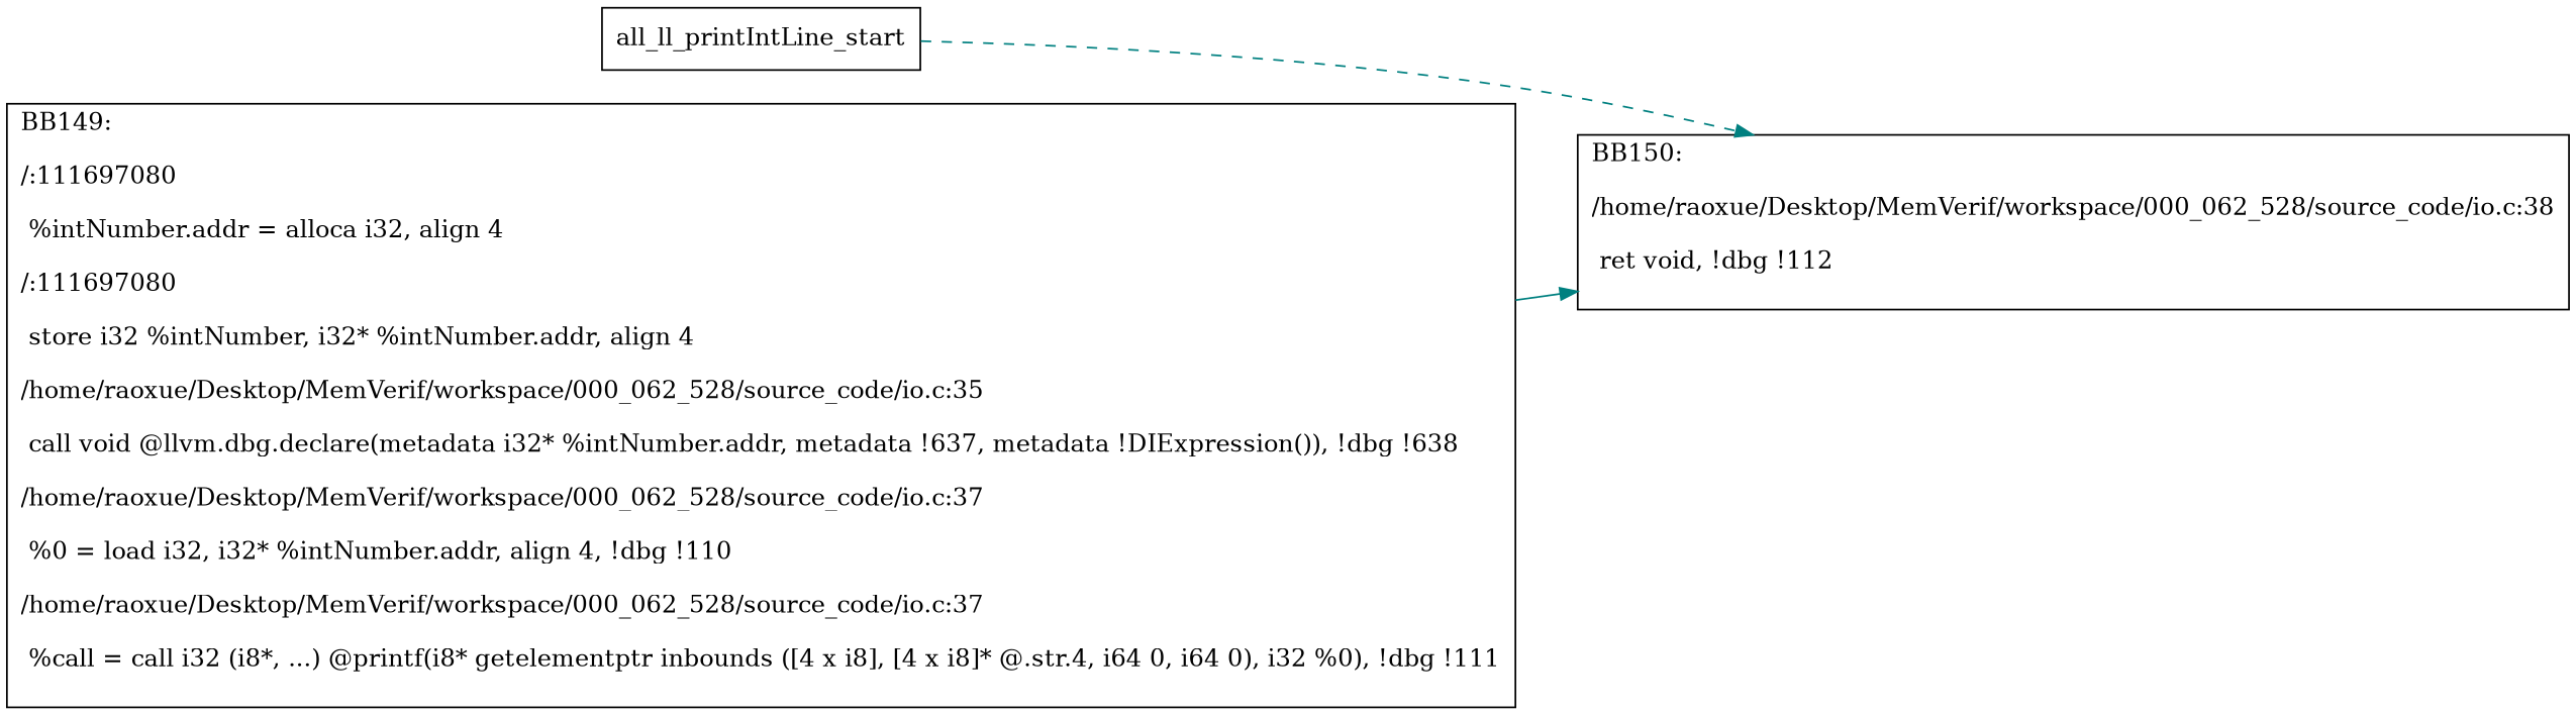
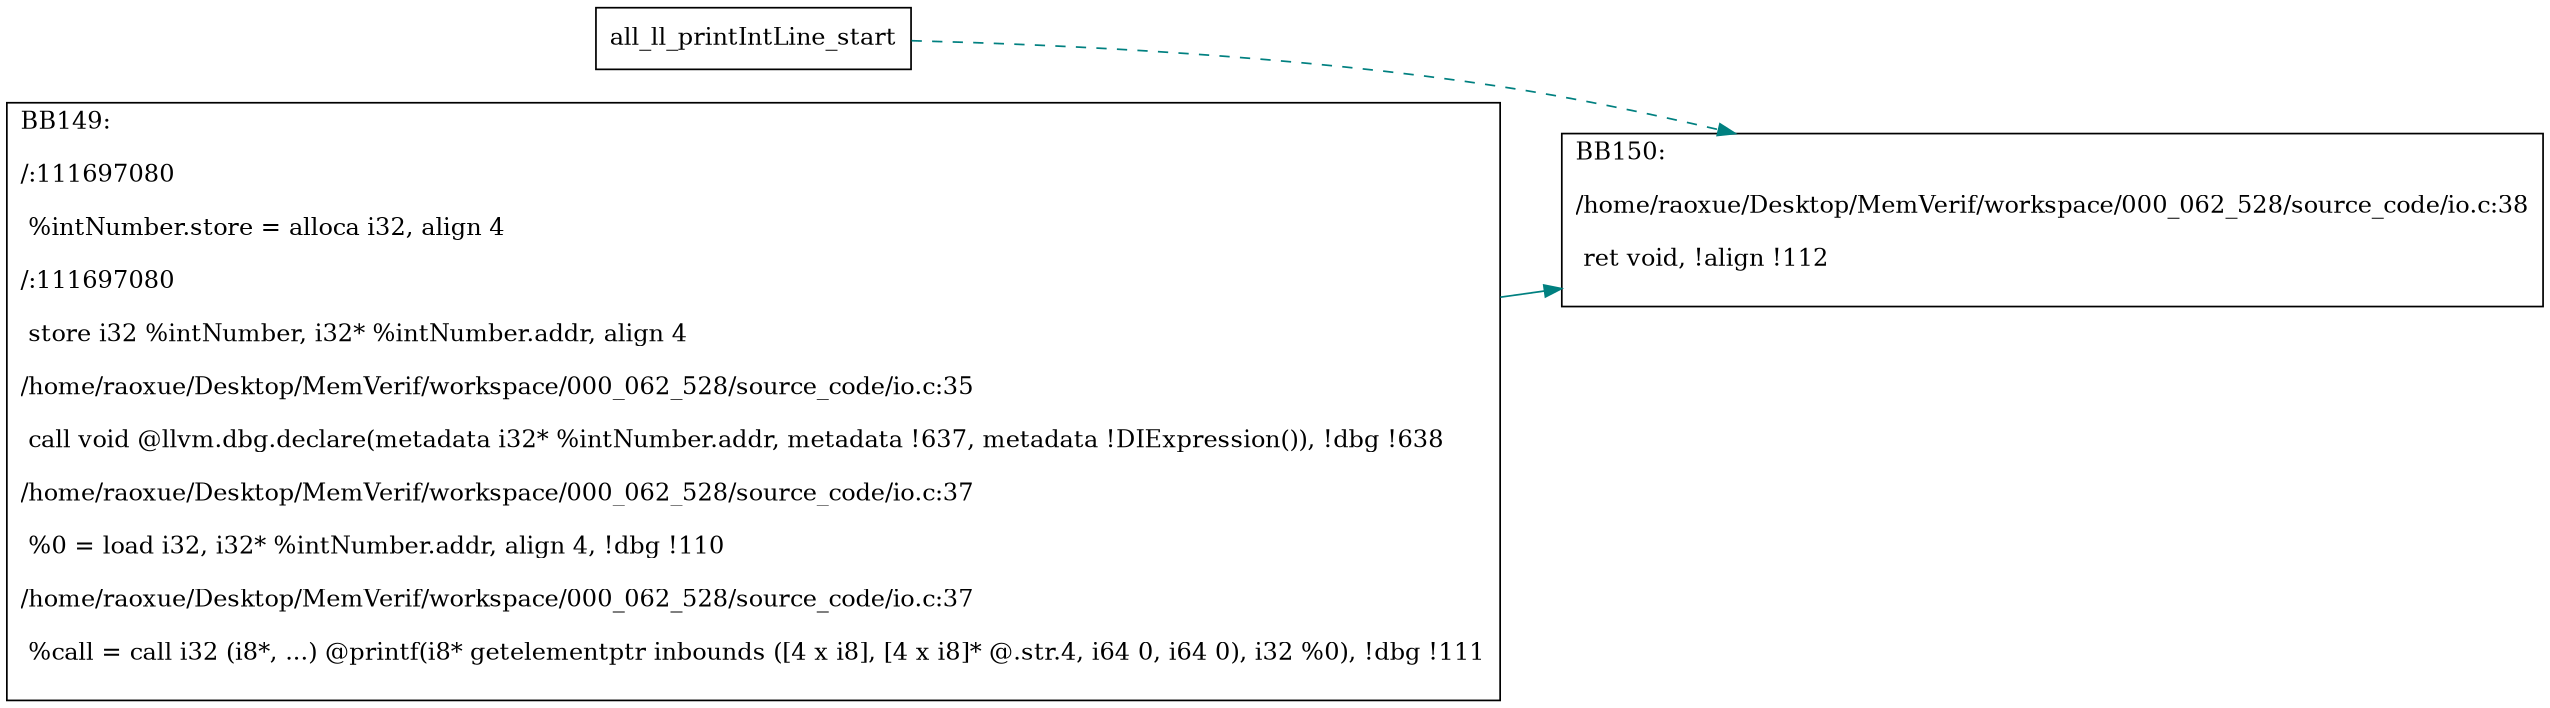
  digraph {
    fontname="DejaVu Serif"
    rankdir=LR
    node [fontname="DejaVu Serif" shape=record]
    edge [color=teal fontname="DejaVu Serif"]
    n1 [label="{all_ll_printIntLine_start}"]
-   n2 [label="{BB150:\l\l/home/raoxue/Desktop/MemVerif/workspace/000_062_528/source_code/io.c:38\l\n  ret void, !dbg !112\l\n}"]
-   n3 [label="{BB149:\l\l/:111697080\l\n  %intNumber.addr = alloca i32, align 4\l\n/:111697080\l\n  store i32 %intNumber, i32* %intNumber.addr, align 4\l\n/home/raoxue/Desktop/MemVerif/workspace/000_062_528/source_code/io.c:35\l\n  call void @llvm.dbg.declare(metadata i32* %intNumber.addr, metadata !637, metadata !DIExpression()), !dbg !638\l\n/home/raoxue/Desktop/MemVerif/workspace/000_062_528/source_code/io.c:37\l\n  %0 = load i32, i32* %intNumber.addr, align 4, !dbg !110\l\n/home/raoxue/Desktop/MemVerif/workspace/000_062_528/source_code/io.c:37\l\n  %call = call i32 (i8*, ...) @printf(i8* getelementptr inbounds ([4 x i8], [4 x i8]* @.str.4, i64 0, i64 0), i32 %0), !dbg !111\l\n}"]
+   n2 [label="{BB150:\l\l/home/raoxue/Desktop/MemVerif/workspace/000_062_528/source_code/io.c:38\l\n  ret void, !align !112\l\n}"]
+   n3 [label="{BB149:\l\l/:111697080\l\n  %intNumber.store = alloca i32, align 4\l\n/:111697080\l\n  store i32 %intNumber, i32* %intNumber.addr, align 4\l\n/home/raoxue/Desktop/MemVerif/workspace/000_062_528/source_code/io.c:35\l\n  call void @llvm.dbg.declare(metadata i32* %intNumber.addr, metadata !637, metadata !DIExpression()), !dbg !638\l\n/home/raoxue/Desktop/MemVerif/workspace/000_062_528/source_code/io.c:37\l\n  %0 = load i32, i32* %intNumber.addr, align 4, !dbg !110\l\n/home/raoxue/Desktop/MemVerif/workspace/000_062_528/source_code/io.c:37\l\n  %call = call i32 (i8*, ...) @printf(i8* getelementptr inbounds ([4 x i8], [4 x i8]* @.str.4, i64 0, i64 0), i32 %0), !dbg !111\l\n}"]
    n1 -> n2 [style=dashed]
    n3 -> n2 [style=solid]
  }
